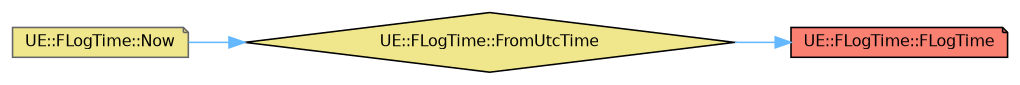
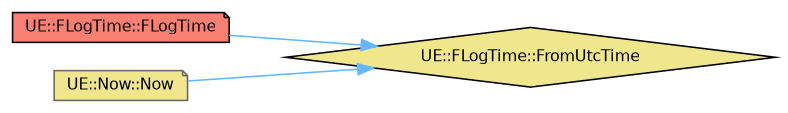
  digraph {
    rankdir=RL
    node [color=black fillcolor=khaki fontname=Helvetica fontsize=10 shape=note style=filled]
    edge [color=steelblue1 dir=back fontname=Helvetica fontsize=10 labelfontname=Helvetica labelfontsize=10 style=solid]
    n1 [fillcolor=salmon fontcolor=black height=0.2 label="UE::FLogTime::FLogTime" width=0.4]
    n2 [height=0.2 label="UE::FLogTime::FromUtcTime" shape=diamond width=0.4]
-   n3 [color=gray40 height=0.2 label="UE::FLogTime::Now" width=0.4]
-   n1 -> n2
+   n3 [color=gray40 height=0.2 label="UE::Now::Now" width=0.4]
+   n2 -> n1
    n2 -> n3
  }
